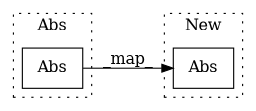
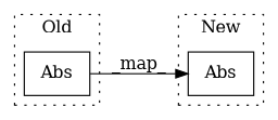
  digraph {
    rankdir=LR
    node [a=32 l="4,1" shape=box]
    n1 [label=Abs s="3826,3891"]
    n2 [label=Abs s="3364,3429"]
    subgraph cluster_1 {
      label=New
      style=dotted
      n1
    }
    subgraph cluster_2 {
-     label=Abs
+     label=Old
      style=dotted
      n2
    }
    n2 -> n1 [label=_map_]
  }
